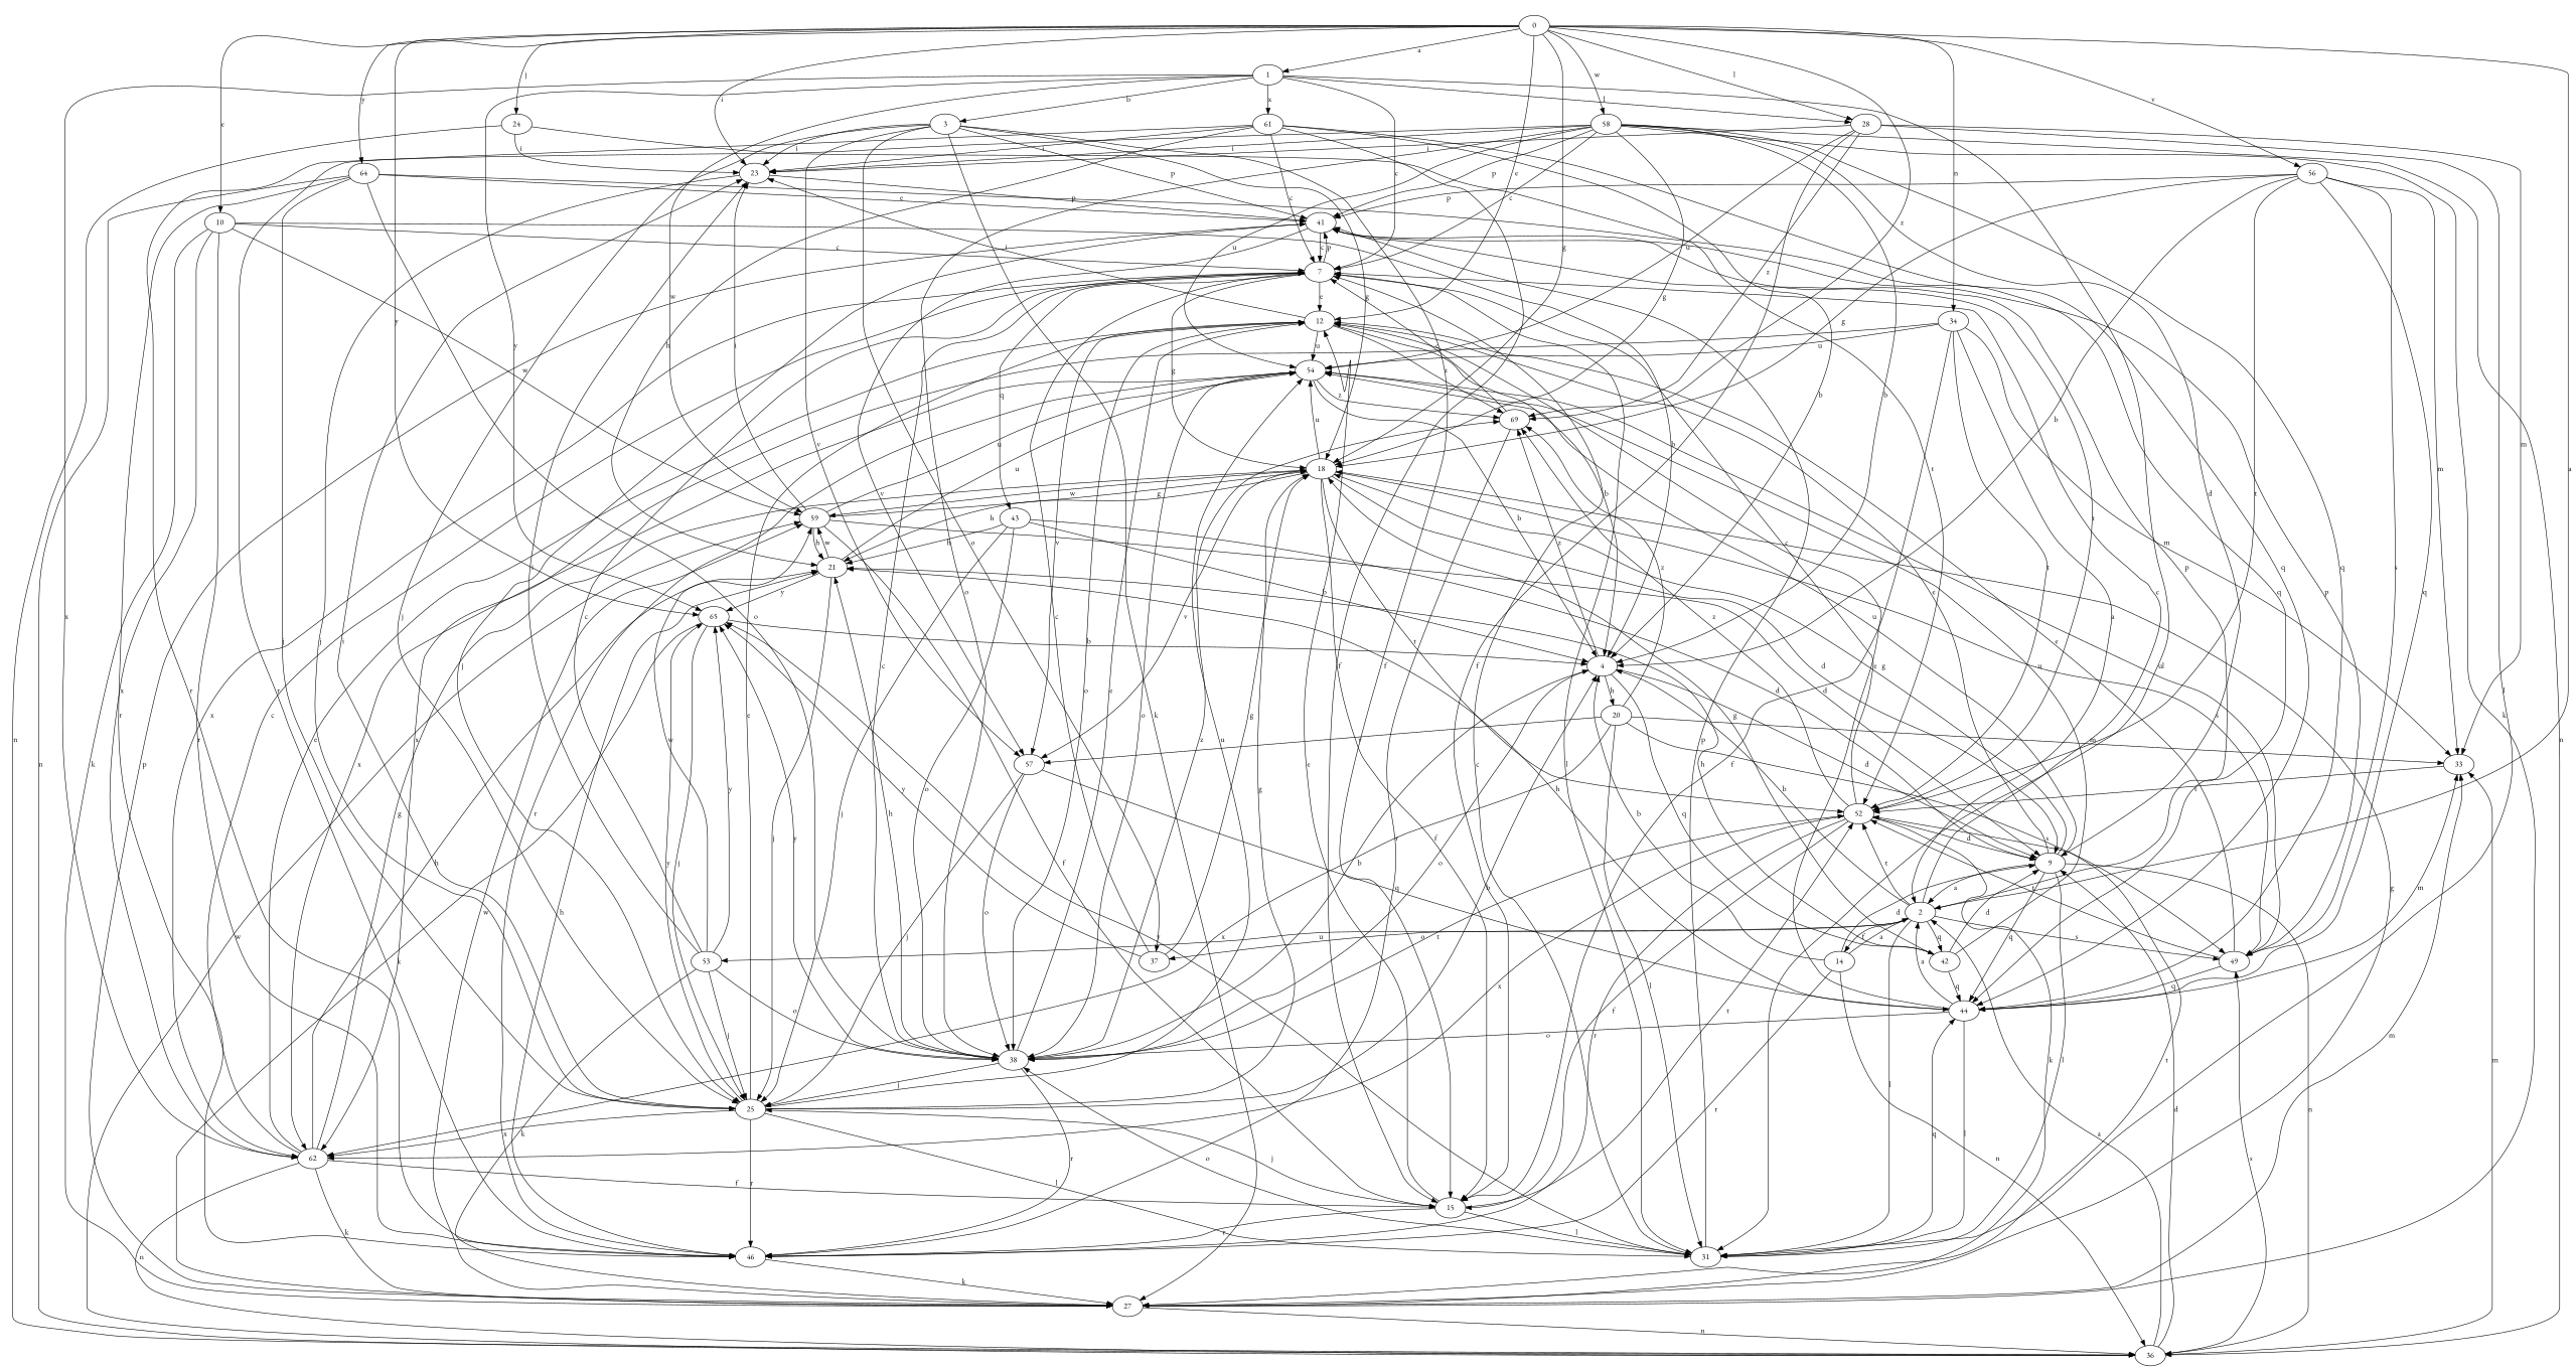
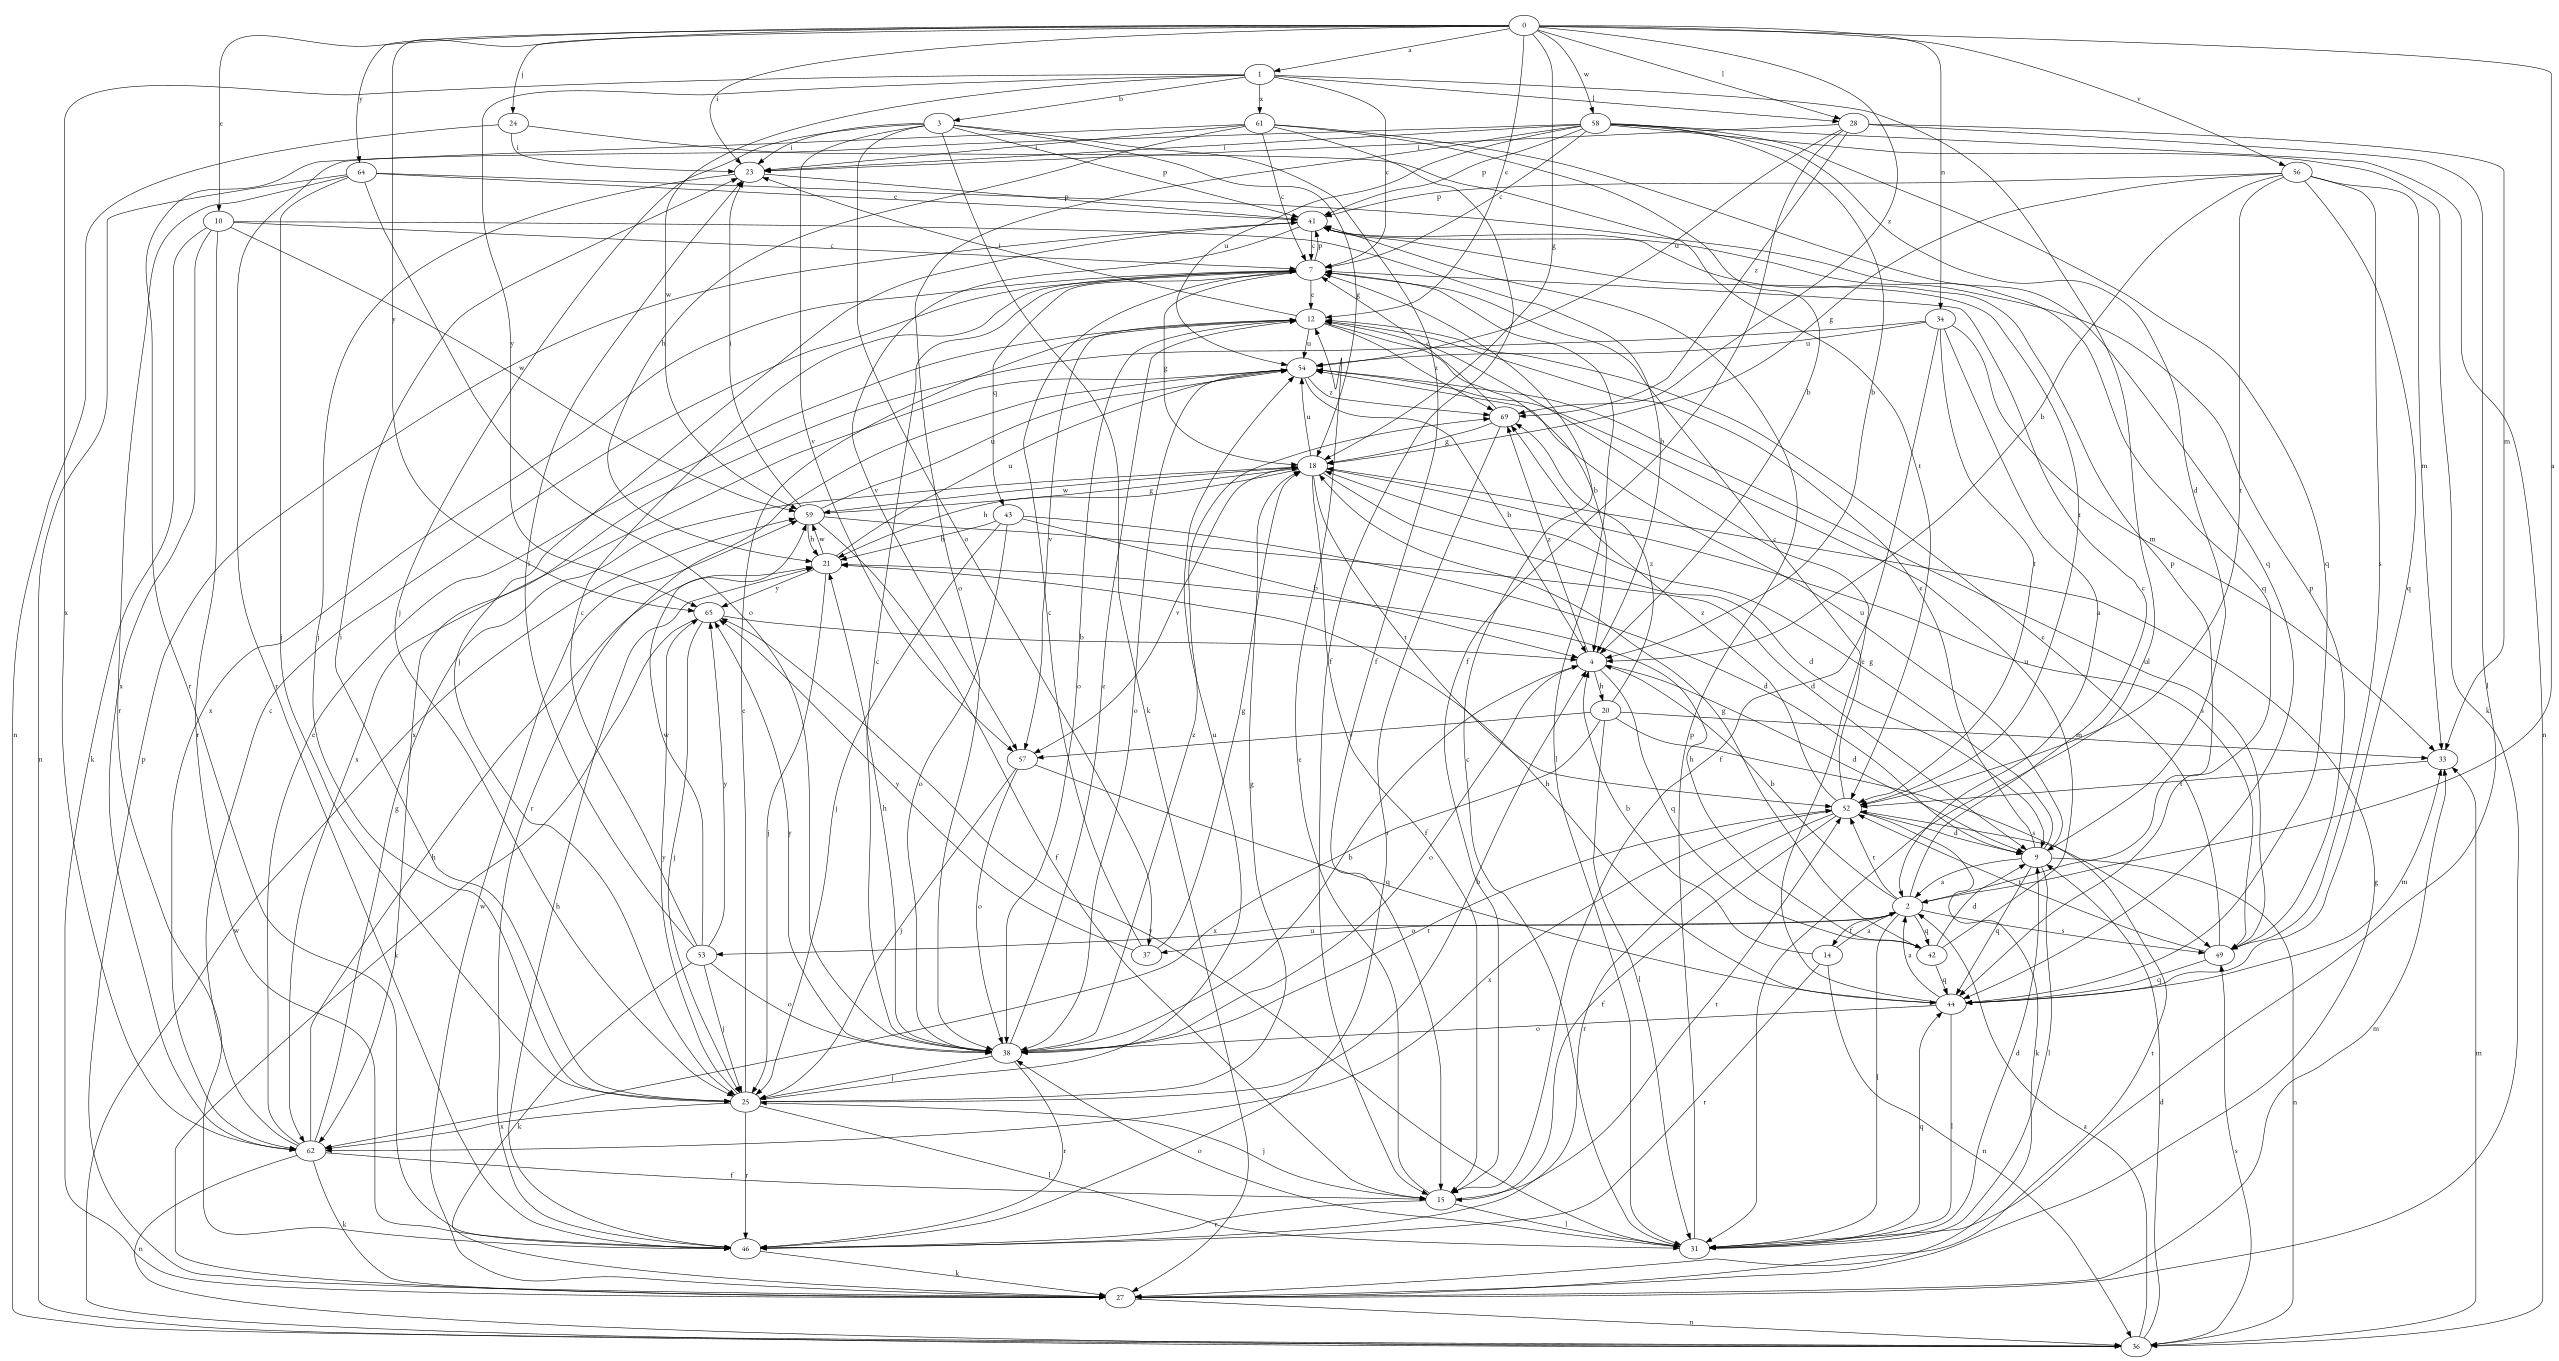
  strict digraph {
    fontname="EB Garamond"
    node [fontname="EB Garamond"]
    edge [fontname="EB Garamond"]
    0
    1
    2
    10
    12
    18
    23
    24
    28
    34
    56
    58
    64
    65
    69
    3
    7
    31
    59
    61
    62
    53
    4
    14
    37
    41
    42
    49
    52
    27
    46
    57
    38
    54
    15
    9
    21
    25
    36
    33
    44
    43
    20
    0 -> 1 [label=a]
    0 -> 2 [label=a]
    0 -> 10 [label=e]
    0 -> 12 [label=e]
    0 -> 18 [label=g]
    0 -> 23 [label=i]
    0 -> 24 [label=j]
    0 -> 28 [label=l]
    0 -> 34 [label=n]
    0 -> 56 [label=v]
    0 -> 58 [label=w]
    0 -> 64 [label=y]
    0 -> 65 [label=y]
    0 -> 69 [label=z]
    1 -> 28 [label=l]
    1 -> 65 [label=y]
    1 -> 3 [label=b]
    1 -> 7 [label=c]
    1 -> 31 [label=l]
    1 -> 59 [label=w]
    1 -> 61 [label=x]
    1 -> 62 [label=x]
    2 -> 7 [label=c]
    2 -> 31 [label=l]
    2 -> 53 [label=u]
    2 -> 4 [label=b]
    2 -> 14 [label=f]
    2 -> 37 [label=o]
    2 -> 41 [label=p]
    2 -> 42 [label=q]
    2 -> 49 [label=s]
    2 -> 52 [label=t]
    10 -> 7 [label=c]
    10 -> 59 [label=w]
    10 -> 62 [label=x]
    10 -> 4 [label=b]
    10 -> 27 [label=k]
    10 -> 46 [label=r]
    12 -> 23 [label=i]
    12 -> 69 [label=z]
    12 -> 4 [label=b]
    12 -> 57 [label=v]
    12 -> 38 [label=o]
    12 -> 54 [label=u]
    18 -> 59 [label=w]
    18 -> 49 [label=s]
    18 -> 52 [label=t]
    18 -> 57 [label=v]
    18 -> 54 [label=u]
    18 -> 15 [label=f]
    18 -> 9 [label=d]
    18 -> 21 [label=h]
    23 -> 41 [label=p]
    23 -> 25 [label=j]
    24 -> 23 [label=i]
    24 -> 52 [label=t]
    24 -> 36 [label=n]
    28 -> 23 [label=i]
    28 -> 69 [label=z]
    28 -> 31 [label=l]
    28 -> 54 [label=u]
    28 -> 15 [label=f]
    28 -> 33 [label=m]
    34 -> 2 [label=a]
    34 -> 62 [label=x]
    34 -> 52 [label=t]
    34 -> 54 [label=u]
    34 -> 15 [label=f]
    34 -> 33 [label=m]
    56 -> 18 [label=g]
    56 -> 4 [label=b]
    56 -> 41 [label=p]
    56 -> 49 [label=s]
    56 -> 52 [label=t]
    56 -> 33 [label=m]
    56 -> 44 [label=q]
    58 -> 23 [label=i]
    58 -> 7 [label=c]
    58 -> 4 [label=b]
    58 -> 41 [label=p]
    58 -> 27 [label=k]
    58 -> 46 [label=r]
    58 -> 38 [label=o]
    58 -> 54 [label=u]
    58 -> 9 [label=d]
    58 -> 36 [label=n]
    58 -> 44 [label=q]
    64 -> 41 [label=e]
    64 -> 46 [label=r]
    64 -> 38 [label=o]
    64 -> 25 [label=j]
    64 -> 36 [label=n]
    64 -> 44 [label=q]
    65 -> 4 [label=b]
    65 -> 27 [label=k]
    65 -> 25 [label=j]
-   58 -> 18 [label=g]
+   69 -> 18 [label=g]
    69 -> 7 [label=c]
    69 -> 46 [label=r]
    3 -> 18 [label=g]
    3 -> 23 [label=i]
    3 -> 37 [label=o]
    3 -> 41 [label=p]
    3 -> 27 [label=k]
    3 -> 57 [label=v]
    3 -> 15 [label=f]
    3 -> 25 [label=j]
    7 -> 12 [label=e]
    7 -> 18 [label=g]
    7 -> 31 [label=l]
    7 -> 62 [label=x]
    7 -> 41 [label=p]
    7 -> 43 [label=q]
    31 -> 65 [label=y]
    31 -> 7 [label=c]
    31 -> 41 [label=p]
    31 -> 38 [label=o]
-   14 -> 9 [label=d]
+   31 -> 9 [label=d]
    31 -> 44 [label=q]
    59 -> 18 [label=g]
    59 -> 23 [label=i]
    59 -> 54 [label=u]
    59 -> 15 [label=f]
    59 -> 9 [label=d]
    59 -> 21 [label=h]
    61 -> 23 [label=i]
    61 -> 7 [label=c]
    61 -> 4 [label=b]
    61 -> 46 [label=r]
    61 -> 15 [label=f]
    61 -> 21 [label=h]
    61 -> 44 [label=q]
    62 -> 12 [label=e]
    62 -> 18 [label=g]
    62 -> 7 [label=c]
    62 -> 27 [label=k]
    62 -> 15 [label=f]
    62 -> 21 [label=h]
    62 -> 36 [label=n]
    53 -> 23 [label=i]
    53 -> 65 [label=y]
    53 -> 7 [label=c]
    53 -> 59 [label=w]
    53 -> 27 [label=k]
    53 -> 38 [label=o]
    53 -> 25 [label=j]
    4 -> 69 [label=z]
    4 -> 42 [label=q]
    4 -> 38 [label=o]
    4 -> 9 [label=d]
    4 -> 20 [label=h]
    14 -> 2 [label=a]
    14 -> 4 [label=b]
    14 -> 46 [label=r]
    14 -> 36 [label=n]
    37 -> 18 [label=g]
    37 -> 65 [label=y]
    37 -> 7 [label=c]
    41 -> 7 [label=c]
    41 -> 52 [label=t]
    41 -> 57 [label=v]
    41 -> 25 [label=j]
    42 -> 18 [label=g]
    42 -> 54 [label=u]
    42 -> 9 [label=d]
    42 -> 21 [label=h]
    42 -> 44 [label=q]
    49 -> 12 [label=e]
    49 -> 41 [label=p]
    49 -> 52 [label=t]
    49 -> 54 [label=u]
    49 -> 44 [label=q]
    52 -> 69 [label=z]
    52 -> 7 [label=c]
    52 -> 62 [label=x]
    52 -> 27 [label=k]
    52 -> 46 [label=r]
    52 -> 15 [label=f]
    52 -> 9 [label=d]
    27 -> 18 [label=g]
    27 -> 59 [label=w]
    27 -> 41 [label=p]
    27 -> 52 [label=t]
    27 -> 36 [label=n]
    27 -> 33 [label=m]
    46 -> 27 [label=k]
    46 -> 21 [label=h]
    57 -> 38 [label=o]
    57 -> 25 [label=j]
    57 -> 44 [label=q]
    38 -> 12 [label=e]
    38 -> 65 [label=y]
    38 -> 69 [label=z]
    38 -> 7 [label=c]
    38 -> 4 [label=b]
    38 -> 52 [label=t]
    38 -> 46 [label=r]
    38 -> 21 [label=h]
    38 -> 25 [label=j]
    54 -> 69 [label=z]
    54 -> 62 [label=x]
    54 -> 4 [label=b]
    54 -> 46 [label=r]
    54 -> 38 [label=o]
    15 -> 12 [label=e]
    15 -> 31 [label=l]
    15 -> 52 [label=t]
    15 -> 46 [label=r]
    15 -> 25 [label=j]
    9 -> 2 [label=a]
    9 -> 12 [label=e]
    9 -> 18 [label=g]
    9 -> 31 [label=l]
    9 -> 54 [label=u]
    9 -> 36 [label=n]
    9 -> 44 [label=q]
    21 -> 65 [label=y]
    21 -> 59 [label=w]
    21 -> 54 [label=u]
    21 -> 25 [label=j]
    25 -> 12 [label=e]
    25 -> 18 [label=g]
    25 -> 23 [label=i]
    25 -> 65 [label=y]
    25 -> 31 [label=l]
    25 -> 62 [label=x]
    25 -> 4 [label=b]
    25 -> 46 [label=r]
    25 -> 54 [label=u]
    36 -> 2 [label=a]
    36 -> 59 [label=w]
    36 -> 49 [label=s]
    36 -> 9 [label=d]
    36 -> 33 [label=m]
    33 -> 52 [label=t]
    44 -> 2 [label=a]
    44 -> 12 [label=e]
    44 -> 31 [label=l]
    44 -> 38 [label=o]
    44 -> 21 [label=h]
    44 -> 33 [label=m]
    43 -> 4 [label=b]
    43 -> 38 [label=o]
    43 -> 9 [label=d]
    43 -> 21 [label=h]
    43 -> 25 [label=j]
    20 -> 69 [label=z]
    20 -> 31 [label=l]
    20 -> 62 [label=x]
    20 -> 49 [label=s]
    20 -> 57 [label=v]
    20 -> 33 [label=m]
  }
